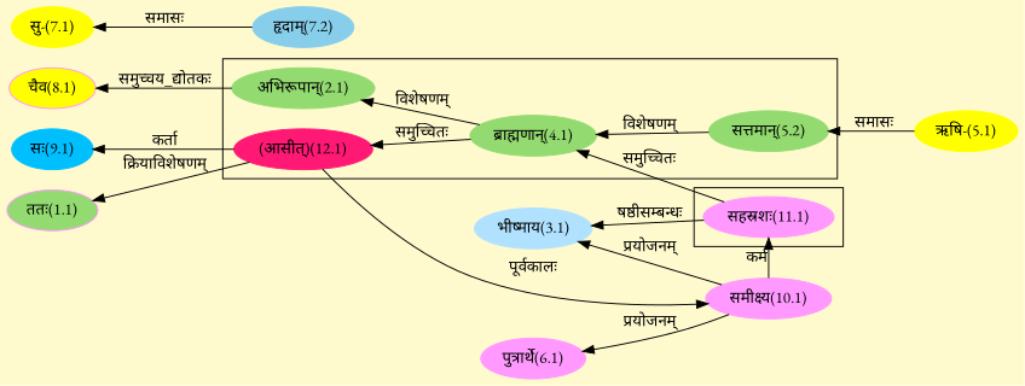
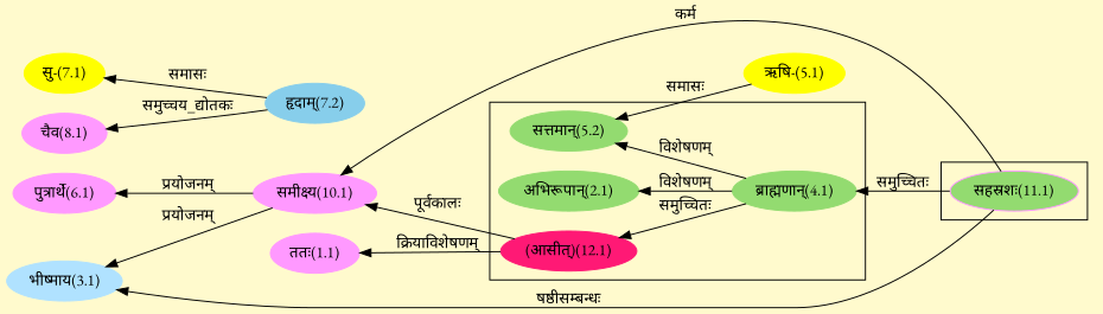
  digraph {
    bgcolor=lemonchiffon1
    compound=true
    fontname="EB Garamond"
    rankdir=LR
    node [color="#FF99FF" fontname="EB Garamond" style=filled]
    edge [dir=back fontname="EB Garamond"]
    n1 [color="#93DB70" label="अभिरूपान्(2.1)"]
    n2 [color="#93DB70" label="ब्राह्मणान्(4.1)"]
    n3 [color="#93DB70" label="सत्तमान्(5.2)"]
    n4 [color="#FF1975" label="(आसीत्)(12.1)"]
-   n5 [label="सहस्रशः(11.1)"]
+   n5 [label="सहस्रशः(11.1)" fillcolor="#93DB70"]
    n6 [color="#FFFF00" label="ऋषि-(5.1)"]
    n7 [label="समीक्ष्य(10.1)"]
-   n8 [label="ततः(1.1)" fillcolor="#93DB70"]
+   n8 [label="ततः(1.1)"]
    n9 [color="#B0E2FF" label="भीष्माय(3.1)"]
    n10 [label="पुत्रार्थे(6.1)"]
    n11 [color="#FFFF00" label="सु-(7.1)"]
    n12 [color="#87CEEB" label="हृदाम्(7.2)"]
-   n13 [label="चैव(8.1)" fillcolor="#FFFF00"]
-   n14 [color="#00BFFF" label="सः(9.1)"]
+   n13 [label="चैव(8.1)"]
    subgraph cluster_1 {
      n1
      n2
      n3
      n4
    }
    subgraph cluster_2 {
      n5
    }
    n1 -> n2 [label="विशेषणम्"]
    n2 -> n5 [label="समुच्चितः"]
-   n2 -> n3 [label="विशेषणम्"]
+   n3 -> n2 [label="विशेषणम्"]
    n3 -> n6 [label="समासः"]
    n4 -> n2 [label="समुच्चितः"]
-   n5 -> n7 [label="कर्म"]
+   n7 -> n5 [label="कर्म"]
    n7 -> n4 [label="पूर्वकालः"]
    n8 -> n4 [label="क्रियाविशेषणम्"]
    n9 -> n5 [label="षष्ठीसम्बन्धः"]
    n9 -> n7 [label="प्रयोजनम्"]
    n10 -> n7 [label="प्रयोजनम्"]
    n11 -> n12 [label="समासः"]
-   n13 -> n1 [label="समुच्चय_द्योतकः"]
-   n14 -> n4 [label="कर्ता"]
+   n13 -> n12 [label="समुच्चय_द्योतकः"]
  }
